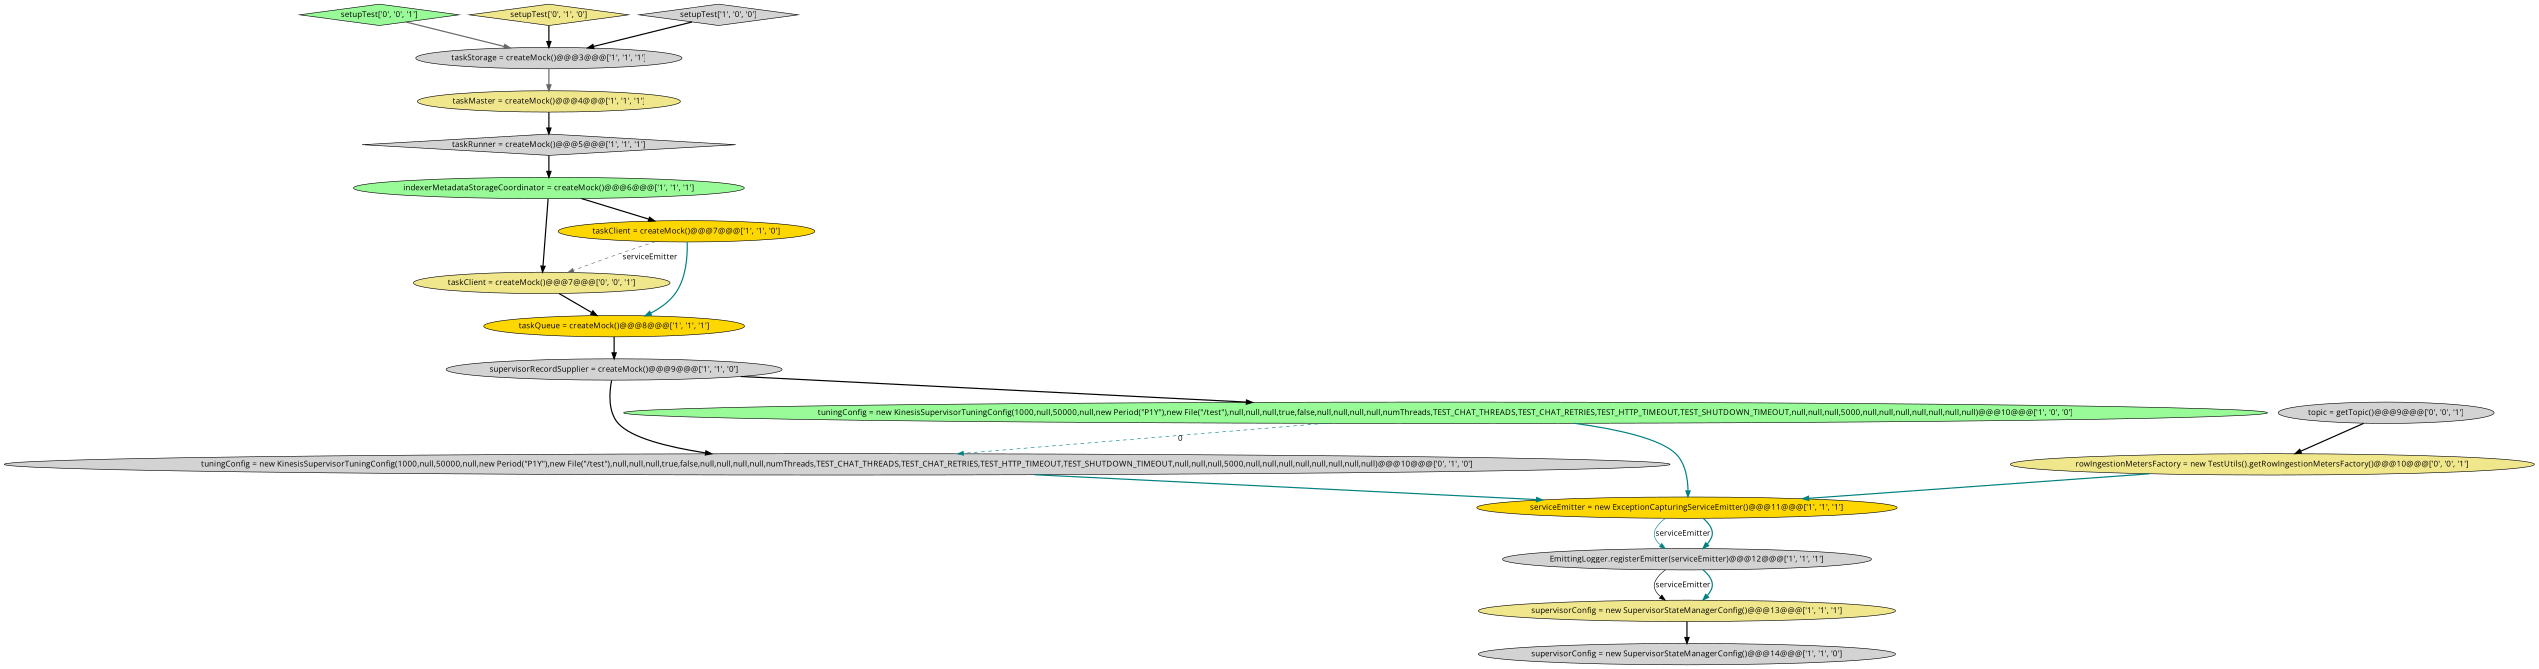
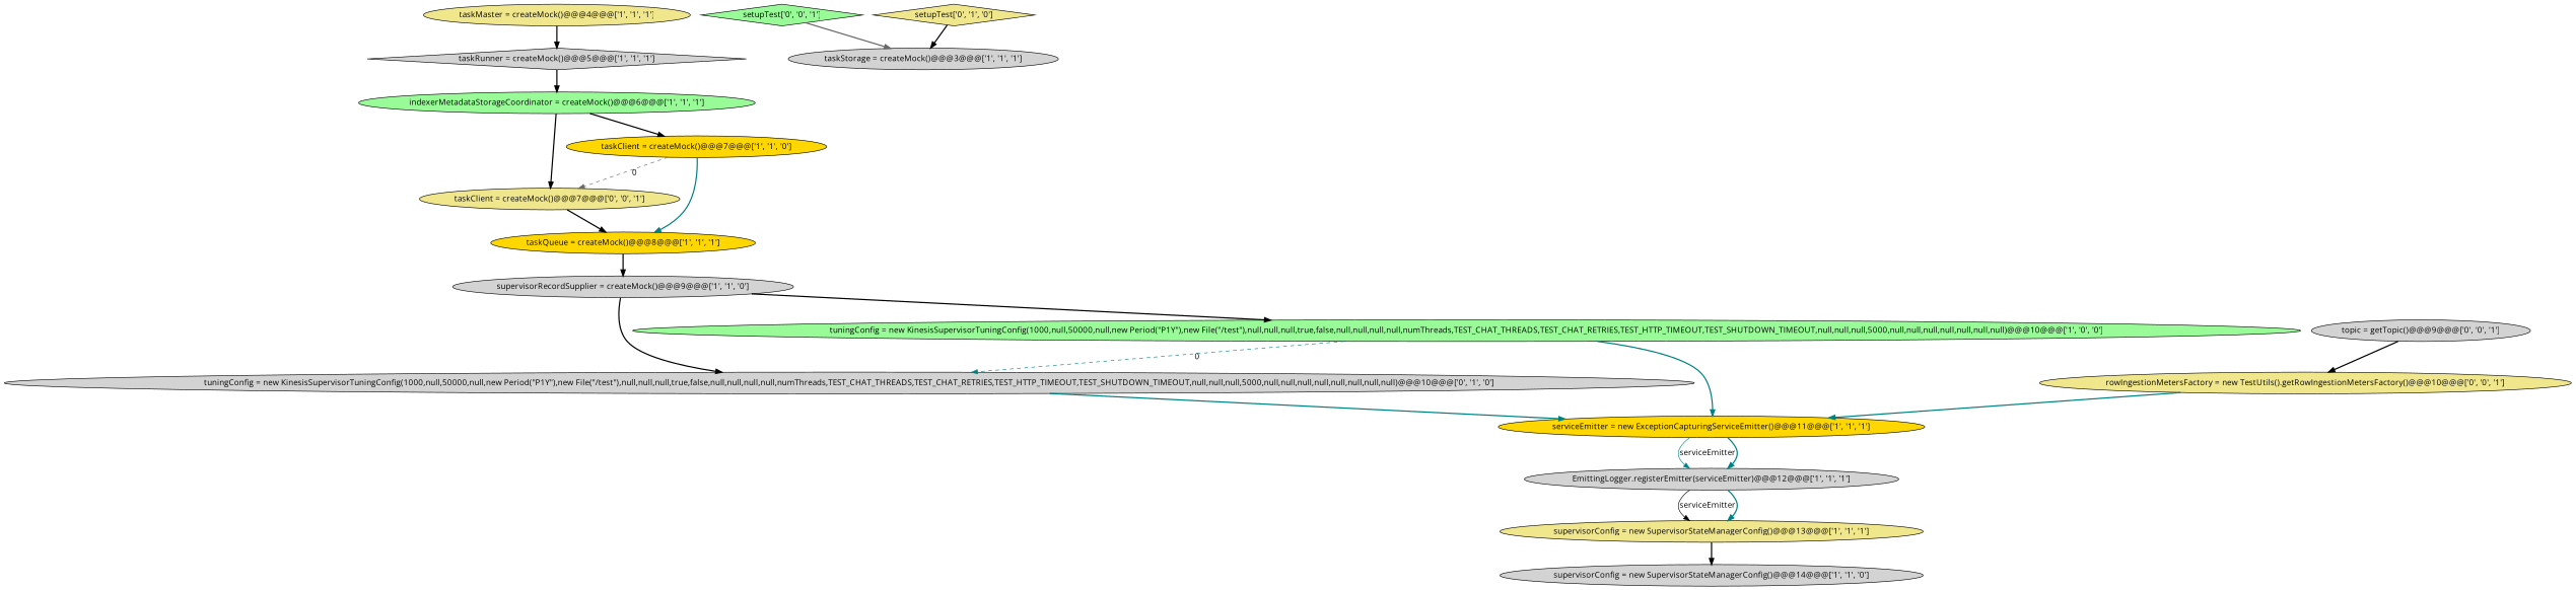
  digraph {
    fontname="Open Sans"
    node [fillcolor=lightgrey fontname="Open Sans" shape=ellipse style=filled]
    edge [color=black fontname="Open Sans" style=bold]
    n1 [fillcolor=khaki label="rowIngestionMetersFactory = new TestUtils().getRowIngestionMetersFactory()@@@10@@@['0', '0', '1']"]
    n2 [fillcolor=gold label="serviceEmitter = new ExceptionCapturingServiceEmitter()@@@11@@@['1', '1', '1']"]
    n3 [label="EmittingLogger.registerEmitter(serviceEmitter)@@@12@@@['1', '1', '1']"]
    n4 [fillcolor=khaki label="taskClient = createMock()@@@7@@@['0', '0', '1']"]
    n5 [fillcolor=gold label="taskQueue = createMock()@@@8@@@['1', '1', '1']"]
    n6 [label="supervisorRecordSupplier = createMock()@@@9@@@['1', '1', '0']"]
    n7 [fillcolor=palegreen label="indexerMetadataStorageCoordinator = createMock()@@@6@@@['1', '1', '1']"]
    n8 [fillcolor=gold label="taskClient = createMock()@@@7@@@['1', '1', '0']"]
    n9 [label="tuningConfig = new KinesisSupervisorTuningConfig(1000,null,50000,null,new Period(\"P1Y\"),new File(\"/test\"),null,null,null,true,false,null,null,null,null,numThreads,TEST_CHAT_THREADS,TEST_CHAT_RETRIES,TEST_HTTP_TIMEOUT,TEST_SHUTDOWN_TIMEOUT,null,null,null,5000,null,null,null,null,null,null,null,null)@@@10@@@['0', '1', '0']"]
    n10 [fillcolor=palegreen label="setupTest['0', '0', '1']" shape=diamond]
    n11 [label="taskStorage = createMock()@@@3@@@['1', '1', '1']"]
    n12 [fillcolor=khaki label="taskMaster = createMock()@@@4@@@['1', '1', '1']"]
    n13 [label="taskRunner = createMock()@@@5@@@['1', '1', '1']" shape=diamond]
    n14 [fillcolor=palegreen label="tuningConfig = new KinesisSupervisorTuningConfig(1000,null,50000,null,new Period(\"P1Y\"),new File(\"/test\"),null,null,null,true,false,null,null,null,null,numThreads,TEST_CHAT_THREADS,TEST_CHAT_RETRIES,TEST_HTTP_TIMEOUT,TEST_SHUTDOWN_TIMEOUT,null,null,null,5000,null,null,null,null,null,null,null)@@@10@@@['1', '0', '0']"]
    n15 [label="topic = getTopic()@@@9@@@['0', '0', '1']"]
    n16 [label="supervisorConfig = new SupervisorStateManagerConfig()@@@14@@@['1', '1', '0']"]
    n17 [fillcolor=khaki label="supervisorConfig = new SupervisorStateManagerConfig()@@@13@@@['1', '1', '1']"]
    n18 [fillcolor=khaki label="setupTest['0', '1', '0']" shape=diamond]
-   n19 [label="setupTest['1', '0', '0']" shape=diamond]
    n1 -> n2 [color=teal]
    n2 -> n3 [color=teal label=serviceEmitter style=solid]
    n2 -> n3 [color=teal]
    n3 -> n17 [label=serviceEmitter style=solid]
    n3 -> n17 [color=teal]
    n4 -> n5
    n5 -> n6
    n6 -> n9
    n6 -> n14
    n7 -> n4
    n7 -> n8
-   n8 -> n4 [color=gray40 label=serviceEmitter style=dashed]
+   n8 -> n4 [color=gray40 label=0 style=dashed]
    n8 -> n5 [color=teal]
    n9 -> n2 [color=teal]
    n10 -> n11 [color=gray40]
-   n11 -> n12 [color=gray40]
    n12 -> n13
    n13 -> n7
    n14 -> n2 [color=teal]
    n14 -> n9 [color=teal label=0 style=dashed]
    n15 -> n1
    n17 -> n16
    n18 -> n11
-   n19 -> n11
  }
